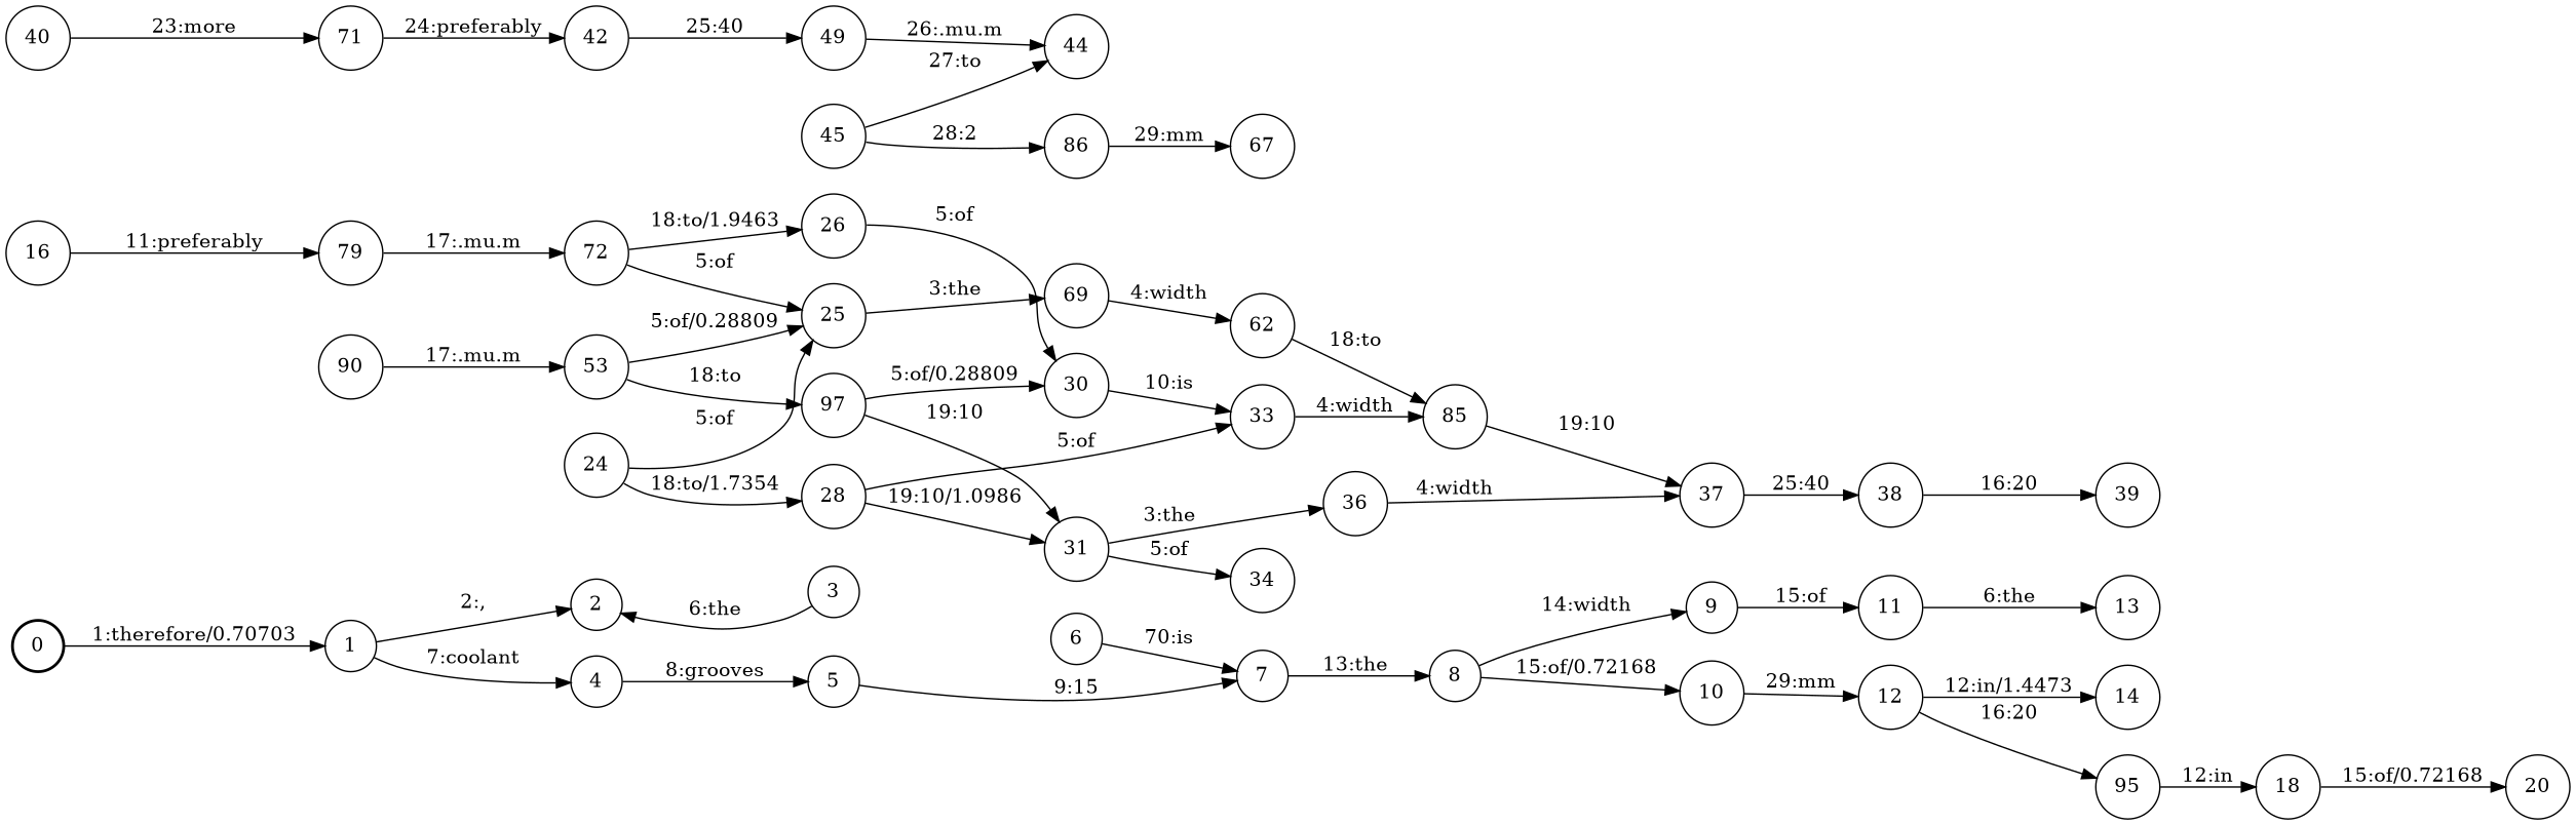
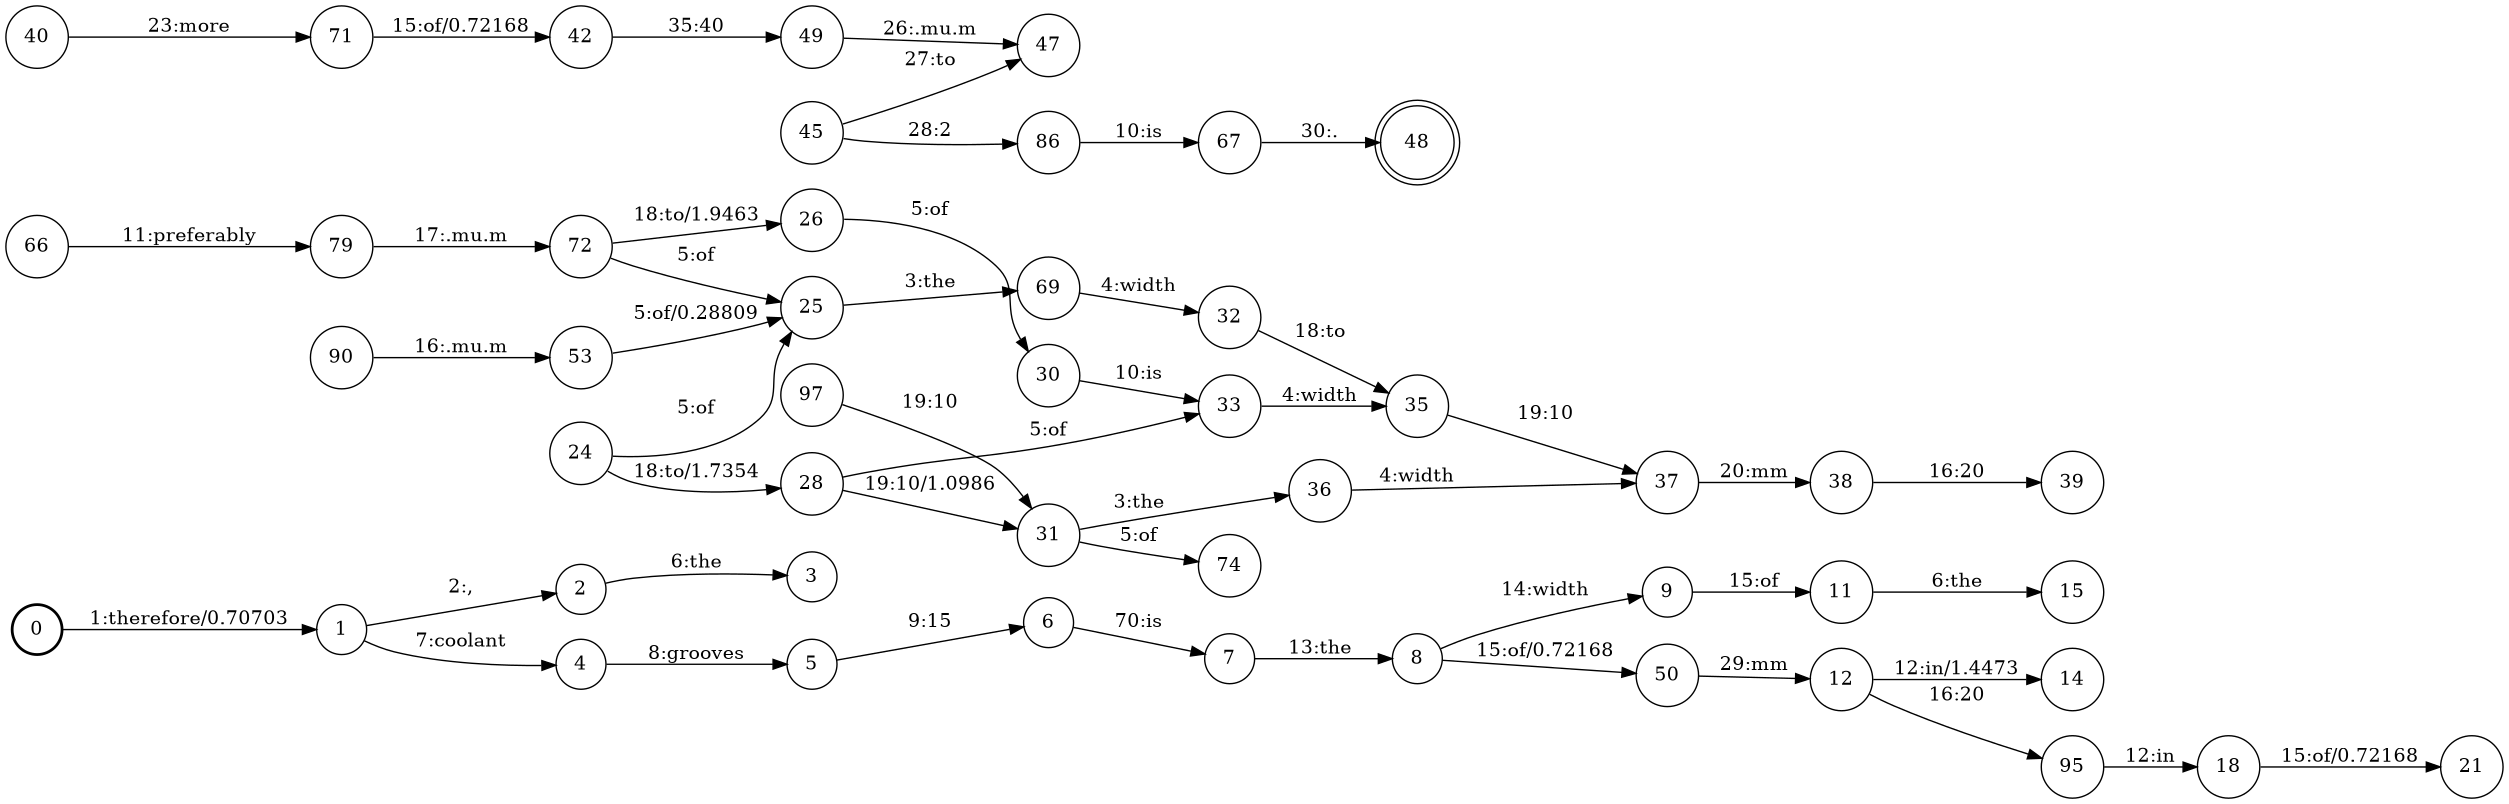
  digraph {
    nodesep=0.25
    rankdir=LR
    ranksep=0.4
    node [fontsize=14 shape=circle style=solid]
    edge [fontsize=14]
    n1 [label=0 style=bold]
    n2 [label=1]
    n3 [label=2]
    n4 [label=4]
    n5 [label=3]
    n6 [label=5]
    n7 [label=6]
    n8 [label=7]
    n9 [label=8]
    n10 [label=9]
-   n11 [label=10]
+   n11 [label=50]
    n12 [label=11]
    n13 [label=12]
-   n14 [label=13]
+   n14 [label=15]
    n15 [label=14]
    n16 [label=95]
    n17 [label=18]
-   n18 [label=16]
+   n18 [label=66]
    n19 [label=79]
-   n20 [label=20]
+   n20 [label=21]
    n21 [label=72]
    n22 [label=90]
    n23 [label=53]
    n24 [label=25]
    n25 [label=26]
    n26 [label=97]
    n27 [label=24]
    n28 [label=28]
    n29 [label=69]
    n30 [label=30]
    n31 [label=31]
    n32 [label=33]
-   n33 [label=62]
-   n34 [label=34]
+   n33 [label=32]
+   n34 [label=74]
    n35 [label=36]
-   n36 [label=85]
+   n36 [label=35]
    n37 [label=37]
    n38 [label=38]
    n39 [label=39]
    n40 [label=40]
    n41 [label=71]
    n42 [label=42]
    n43 [label=49]
-   n44 [label=44]
+   n44 [label=47]
    n45 [label=45]
    n46 [label=86]
    n47 [label=67]
+   n48 [label=48 shape=doublecircle]
    n1 -> n2 [label="1:therefore/0.70703"]
    n2 -> n3 [label="2:,"]
    n2 -> n4 [label="7:coolant"]
-   n5 -> n3 [label="6:the"]
+   n3 -> n5 [label="6:the"]
    n4 -> n6 [label="8:grooves"]
-   n6 -> n8 [label="9:15"]
+   n6 -> n7 [label="9:15"]
    n7 -> n8 [label="70:is"]
    n8 -> n9 [label="13:the"]
    n9 -> n10 [label="14:width"]
    n9 -> n11 [label="15:of/0.72168"]
    n10 -> n12 [label="15:of"]
    n11 -> n13 [label="29:mm"]
    n12 -> n14 [label="6:the"]
    n13 -> n15 [label="12:in/1.4473"]
    n13 -> n16 [label="16:20"]
    n16 -> n17 [label="12:in"]
    n17 -> n20 [label="15:of/0.72168"]
    n18 -> n19 [label="11:preferably"]
    n19 -> n21 [label="17:.mu.m"]
    n21 -> n24 [label="5:of"]
    n21 -> n25 [label="18:to/1.9463"]
-   n22 -> n23 [label="17:.mu.m"]
+   n22 -> n23 [label="16:.mu.m"]
    n23 -> n24 [label="5:of/0.28809"]
-   n23 -> n26 [label="18:to"]
    n24 -> n29 [label="3:the"]
    n25 -> n30 [label="5:of"]
-   n26 -> n30 [label="5:of/0.28809"]
    n26 -> n31 [label="19:10"]
    n27 -> n24 [label="5:of"]
    n27 -> n28 [label="18:to/1.7354"]
    n28 -> n31 [label="19:10/1.0986"]
    n28 -> n32 [label="5:of"]
    n29 -> n33 [label="4:width"]
    n30 -> n32 [label="10:is"]
    n31 -> n34 [label="5:of"]
    n31 -> n35 [label="3:the"]
    n32 -> n36 [label="4:width"]
    n33 -> n36 [label="18:to"]
    n35 -> n37 [label="4:width"]
    n36 -> n37 [label="19:10"]
-   n37 -> n38 [label="25:40"]
+   n37 -> n38 [label="20:mm"]
    n38 -> n39 [label="16:20"]
    n40 -> n41 [label="23:more"]
-   n41 -> n42 [label="24:preferably"]
-   n42 -> n43 [label="25:40"]
+   n41 -> n42 [label="15:of/0.72168"]
+   n42 -> n43 [label="35:40"]
    n43 -> n44 [label="26:.mu.m"]
    n45 -> n44 [label="27:to"]
    n45 -> n46 [label="28:2"]
-   n46 -> n47 [label="29:mm"]
+   n46 -> n47 [label="10:is"]
+   n47 -> n48 [label="30:."]
  }
